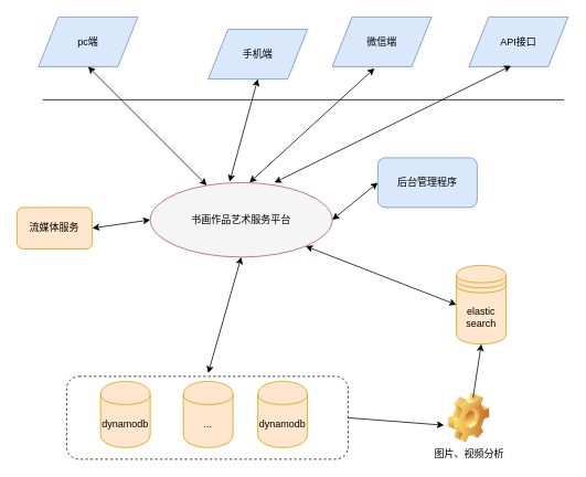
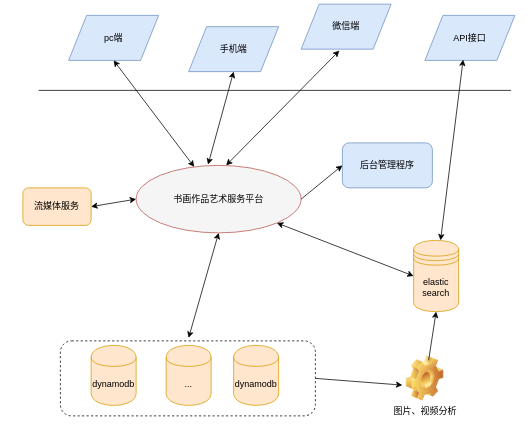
  <mxCell id="0" />
  <mxCell id="1" parent="0" />
  <mxCell id="2" value="" style="rounded=1;whiteSpace=wrap;html=1;dashed=1;" parent="1" vertex="1"><mxGeometry x="80" y="454" width="340" height="100" as="geometry" /></mxCell>
  <mxCell id="3" value="书画作品艺术服务平台" style="ellipse;whiteSpace=wrap;html=1;fillColor=#f5f5f5;strokeColor=#b85450;" parent="1" vertex="1"><mxGeometry x="181" y="220" width="220" height="90" as="geometry" /></mxCell>
  <mxCell id="4" value="dynamodb" style="shape=cylinder;whiteSpace=wrap;html=1;boundedLbl=1;backgroundOutline=1;fillColor=#ffe6cc;strokeColor=#d79b00;" parent="1" vertex="1"><mxGeometry x="121" y="460" width="60" height="80" as="geometry" /></mxCell>
  <mxCell id="5" value="dynamodb" style="shape=cylinder;whiteSpace=wrap;html=1;boundedLbl=1;backgroundOutline=1;fillColor=#ffe6cc;strokeColor=#d79b00;" parent="1" vertex="1"><mxGeometry x="311" y="460" width="60" height="80" as="geometry" /></mxCell>
  <mxCell id="6" value="..." style="shape=cylinder;whiteSpace=wrap;html=1;boundedLbl=1;backgroundOutline=1;fillColor=#ffe6cc;strokeColor=#d79b00;" parent="1" vertex="1"><mxGeometry x="221" y="460" width="60" height="80" as="geometry" /></mxCell>
  <mxCell id="7" value="图片、视频分析" style="shape=image;html=1;verticalLabelPosition=bottom;labelBackgroundColor=#ffffff;verticalAlign=top;imageAspect=0;image=img/clipart/Gear_128x128.png" parent="1" vertex="1"><mxGeometry x="541" y="474" width="50" height="60" as="geometry" /></mxCell>
  <mxCell id="8" value="elastic&lt;br&gt;search" style="shape=datastore;whiteSpace=wrap;html=1;fillColor=#ffe6cc;strokeColor=#d79b00;" parent="1" vertex="1"><mxGeometry x="551" y="320" width="60" height="95" as="geometry" /></mxCell>
  <mxCell id="9" value="后台管理程序" style="rounded=1;whiteSpace=wrap;html=1;fillColor=#dae8fc;strokeColor=#6c8ebf;" parent="1" vertex="1"><mxGeometry x="456" y="190" width="120" height="60" as="geometry" /></mxCell>
- <mxCell id="10" value="pc端" style="shape=parallelogram;perimeter=parallelogramPerimeter;whiteSpace=wrap;html=1;fillColor=#dae8fc;strokeColor=#6c8ebf;" parent="1" vertex="1"><mxGeometry x="46" y="20" width="120" height="60" as="geometry" /></mxCell>
+ <mxCell id="10" value="pc端" style="shape=parallelogram;perimeter=parallelogramPerimeter;whiteSpace=wrap;html=1;fillColor=#dae8fc;strokeColor=#6c8ebf;" parent="1" vertex="1"><mxGeometry x="91" y="20" width="120" height="60" as="geometry" /></mxCell>
  <mxCell id="11" value="手机端" style="shape=parallelogram;perimeter=parallelogramPerimeter;whiteSpace=wrap;html=1;fillColor=#dae8fc;strokeColor=#6c8ebf;" parent="1" vertex="1"><mxGeometry x="251" y="35" width="120" height="60" as="geometry" /></mxCell>
- <mxCell id="12" value="微信端" style="shape=parallelogram;perimeter=parallelogramPerimeter;whiteSpace=wrap;html=1;fillColor=#dae8fc;strokeColor=#6c8ebf;" parent="1" vertex="1"><mxGeometry x="401" y="20" width="120" height="60" as="geometry" /></mxCell>
+ <mxCell id="12" value="微信端" style="shape=parallelogram;perimeter=parallelogramPerimeter;whiteSpace=wrap;html=1;fillColor=#dae8fc;strokeColor=#6c8ebf;" parent="1" vertex="1"><mxGeometry x="401" y="5" width="120" height="60" as="geometry" /></mxCell>
  <mxCell id="13" value="API接口" style="shape=parallelogram;perimeter=parallelogramPerimeter;whiteSpace=wrap;html=1;fillColor=#dae8fc;strokeColor=#6c8ebf;" parent="1" vertex="1"><mxGeometry x="566" y="20" width="120" height="60" as="geometry" /></mxCell>
  <mxCell id="14" value="" style="endArrow=none;html=1;" parent="1" edge="1"><mxGeometry width="50" height="50" relative="1" as="geometry"><mxPoint x="51" y="120" as="sourcePoint" /><mxPoint x="681" y="120" as="targetPoint" /></mxGeometry></mxCell>
  <mxCell id="15" value="" style="endArrow=classic;startArrow=classic;html=1;exitX=0.5;exitY=1;exitDx=0;exitDy=0;" parent="1" source="10" target="3" edge="1"><mxGeometry width="50" height="50" relative="1" as="geometry"><mxPoint x="51" y="620" as="sourcePoint" /><mxPoint x="101" y="570" as="targetPoint" /></mxGeometry></mxCell>
  <mxCell id="16" value="" style="endArrow=classic;startArrow=classic;html=1;exitX=0.5;exitY=1;exitDx=0;exitDy=0;entryX=0.436;entryY=-0.011;entryDx=0;entryDy=0;entryPerimeter=0;" parent="1" source="11" target="3" edge="1"><mxGeometry width="50" height="50" relative="1" as="geometry"><mxPoint x="161" y="90" as="sourcePoint" /><mxPoint x="268.469" y="232.013" as="targetPoint" /></mxGeometry></mxCell>
  <mxCell id="17" value="" style="endArrow=classic;startArrow=classic;html=1;exitX=0.425;exitY=1.033;exitDx=0;exitDy=0;exitPerimeter=0;" parent="1" source="12" edge="1"><mxGeometry width="50" height="50" relative="1" as="geometry"><mxPoint x="171" y="100" as="sourcePoint" /><mxPoint x="301" y="220" as="targetPoint" /></mxGeometry></mxCell>
- <mxCell id="18" value="" style="endArrow=classic;startArrow=classic;html=1;exitX=0.425;exitY=0.983;exitDx=0;exitDy=0;exitPerimeter=0;entryX=0.682;entryY=0;entryDx=0;entryDy=0;entryPerimeter=0;" parent="1" source="13" target="3" edge="1"><mxGeometry width="50" height="50" relative="1" as="geometry"><mxPoint x="181" y="110" as="sourcePoint" /><mxPoint x="288.469" y="252.013" as="targetPoint" /></mxGeometry></mxCell>
- <mxCell id="19" value="" style="endArrow=classic;startArrow=classic;html=1;exitX=0;exitY=0.5;exitDx=0;exitDy=0;entryX=1;entryY=0.5;entryDx=0;entryDy=0;" parent="1" source="9" target="3" edge="1"><mxGeometry width="50" height="50" relative="1" as="geometry"><mxPoint x="191" y="120" as="sourcePoint" /><mxPoint x="298.469" y="262.013" as="targetPoint" /></mxGeometry></mxCell>
+ <mxCell id="18" value="" style="endArrow=classic;startArrow=classic;html=1;exitX=0.425;exitY=0.983;exitDx=0;exitDy=0;exitPerimeter=0;" parent="1" source="13" target="8" edge="1"><mxGeometry width="50" height="50" relative="1" as="geometry"><mxPoint x="181" y="110" as="sourcePoint" /><mxPoint x="288.469" y="252.013" as="targetPoint" /></mxGeometry></mxCell>
+ <mxCell id="19" value="" style="endArrow=none;startArrow=classic;html=1;exitX=0;exitY=0.5;exitDx=0;exitDy=0;entryX=1;entryY=0.5;entryDx=0;entryDy=0;" parent="1" source="9" target="3" edge="1"><mxGeometry width="50" height="50" relative="1" as="geometry"><mxPoint x="191" y="120" as="sourcePoint" /><mxPoint x="298.469" y="262.013" as="targetPoint" /></mxGeometry></mxCell>
  <mxCell id="20" value="" style="endArrow=classic;startArrow=classic;html=1;entryX=0.5;entryY=1;entryDx=0;entryDy=0;" parent="1" target="3" edge="1"><mxGeometry width="50" height="50" relative="1" as="geometry"><mxPoint x="251" y="450" as="sourcePoint" /><mxPoint x="101" y="580" as="targetPoint" /></mxGeometry></mxCell>
  <mxCell id="21" value="" style="endArrow=classic;startArrow=classic;html=1;entryX=1;entryY=1;entryDx=0;entryDy=0;exitX=0;exitY=0.5;exitDx=0;exitDy=0;" parent="1" source="8" target="3" edge="1"><mxGeometry width="50" height="50" relative="1" as="geometry"><mxPoint x="361" y="350" as="sourcePoint" /><mxPoint x="411" y="300" as="targetPoint" /></mxGeometry></mxCell>
  <mxCell id="22" value="" style="endArrow=classic;html=1;entryX=-0.1;entryY=0.65;entryDx=0;entryDy=0;entryPerimeter=0;exitX=1;exitY=0.5;exitDx=0;exitDy=0;" parent="1" source="2" target="7" edge="1"><mxGeometry width="50" height="50" relative="1" as="geometry"><mxPoint x="371" y="640" as="sourcePoint" /><mxPoint x="421" y="590" as="targetPoint" /></mxGeometry></mxCell>
  <mxCell id="23" value="" style="endArrow=classic;html=1;entryX=0.5;entryY=1;entryDx=0;entryDy=0;" parent="1" target="8" edge="1"><mxGeometry width="50" height="50" relative="1" as="geometry"><mxPoint x="571" y="480" as="sourcePoint" /><mxPoint x="611" y="430" as="targetPoint" /></mxGeometry></mxCell>
- <mxCell id="24" value="流媒体服务" style="rounded=1;whiteSpace=wrap;html=1;fillColor=#ffe6cc;strokeColor=#d79b00;" vertex="1" parent="1"><mxGeometry x="20" y="250" width="91" height="50" as="geometry" /></mxCell>
+ <mxCell id="24" value="流媒体服务" style="rounded=1;whiteSpace=wrap;html=1;fillColor=#ffe6cc;strokeColor=#d79b00;" vertex="1" parent="1"><mxGeometry x="30" y="250" width="91" height="50" as="geometry" /></mxCell>
  <mxCell id="25" value="" style="endArrow=classic;startArrow=classic;html=1;entryX=0;entryY=0.5;entryDx=0;entryDy=0;exitX=1;exitY=0.5;exitDx=0;exitDy=0;" edge="1" parent="1" source="24" target="3"><mxGeometry width="50" height="50" relative="1" as="geometry"><mxPoint x="111" y="300" as="sourcePoint" /><mxPoint x="161" y="250" as="targetPoint" /></mxGeometry></mxCell>
